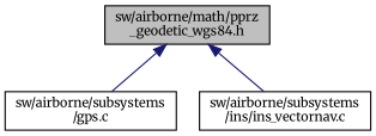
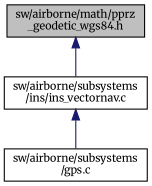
  digraph {
    fontname=Merriweather
    node [color=black fillcolor=white fontname=Merriweather fontsize=10 shape=record style=filled]
    edge [color=midnightblue dir=back fontname=Merriweather fontsize=10 labelfontname=FreeSans labelfontsize=10 style=solid]
    n1 [fillcolor=grey75 fontcolor=black height=0.2 label="sw/airborne/math/pprz\l_geodetic_wgs84.h" width=0.4]
    n2 [height=0.2 label="sw/airborne/subsystems\l/gps.c" width=0.4]
    n3 [height=0.2 label="sw/airborne/subsystems\l/ins/ins_vectornav.c" width=0.4]
-   n1 -> n2
+   n3 -> n2
    n1 -> n3
  }
